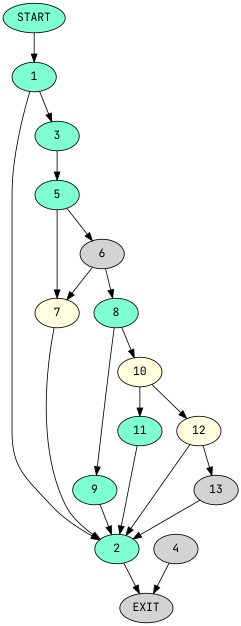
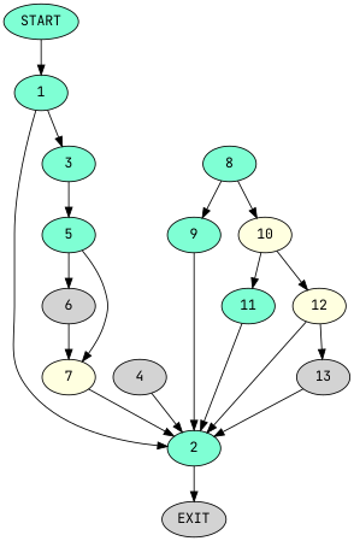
  digraph {
    fontname="JetBrains Mono"
    node [fillcolor=aquamarine fontname="JetBrains Mono" style=filled]
    edge [fontname="JetBrains Mono"]
    n1 [label=START]
    1
    2
    3
    n5 [fillcolor=lightgrey label=EXIT]
    5
    4 [fillcolor=lightgrey]
    6 [fillcolor=lightgrey]
    7 [fillcolor=lightyellow]
    8
    9
    10 [fillcolor=lightyellow]
    11
    12 [fillcolor=lightyellow]
    13 [fillcolor=lightgrey]
    n1 -> 1
    1 -> 2
    1 -> 3
    2 -> n5
    3 -> 5
    5 -> 6
    5 -> 7
-   4 -> n5
+   4 -> 2
    6 -> 7
-   6 -> 8
    7 -> 2
    8 -> 9
    8 -> 10
    9 -> 2
    10 -> 11
    10 -> 12
    11 -> 2
    12 -> 2
    12 -> 13
    13 -> 2
  }
